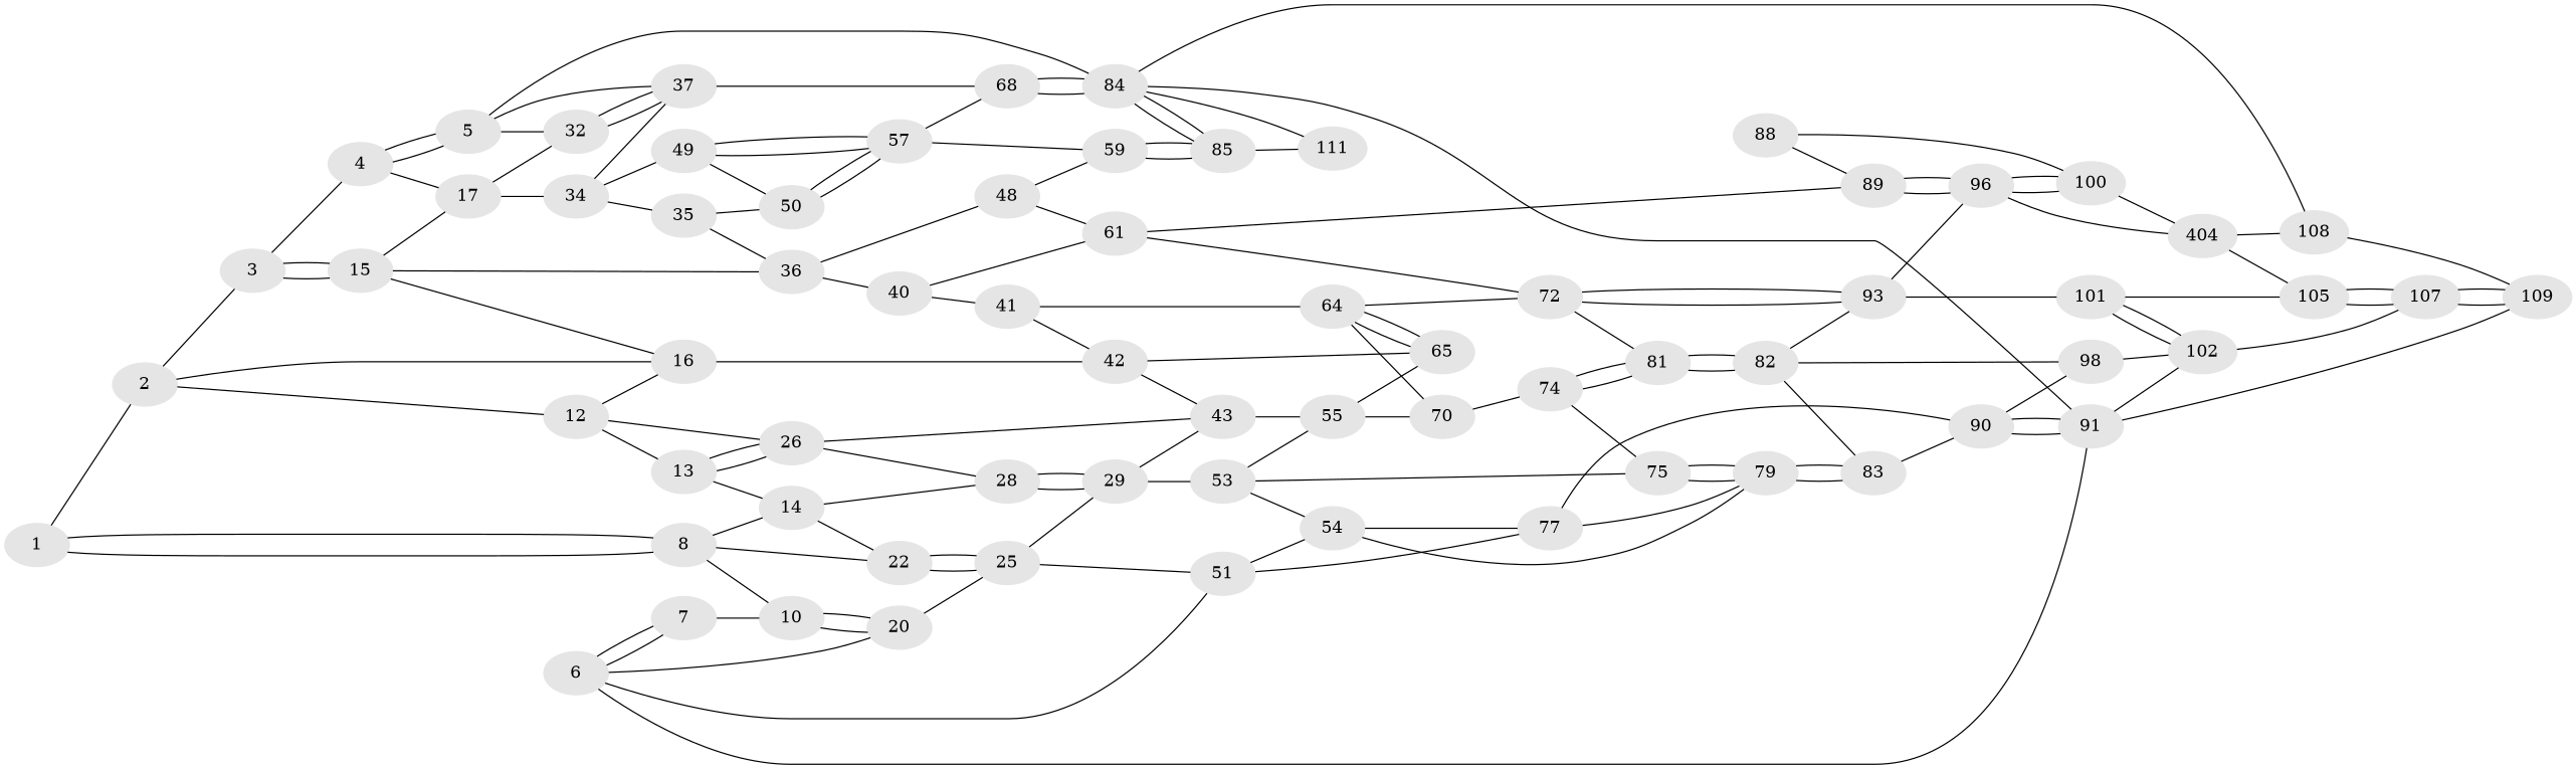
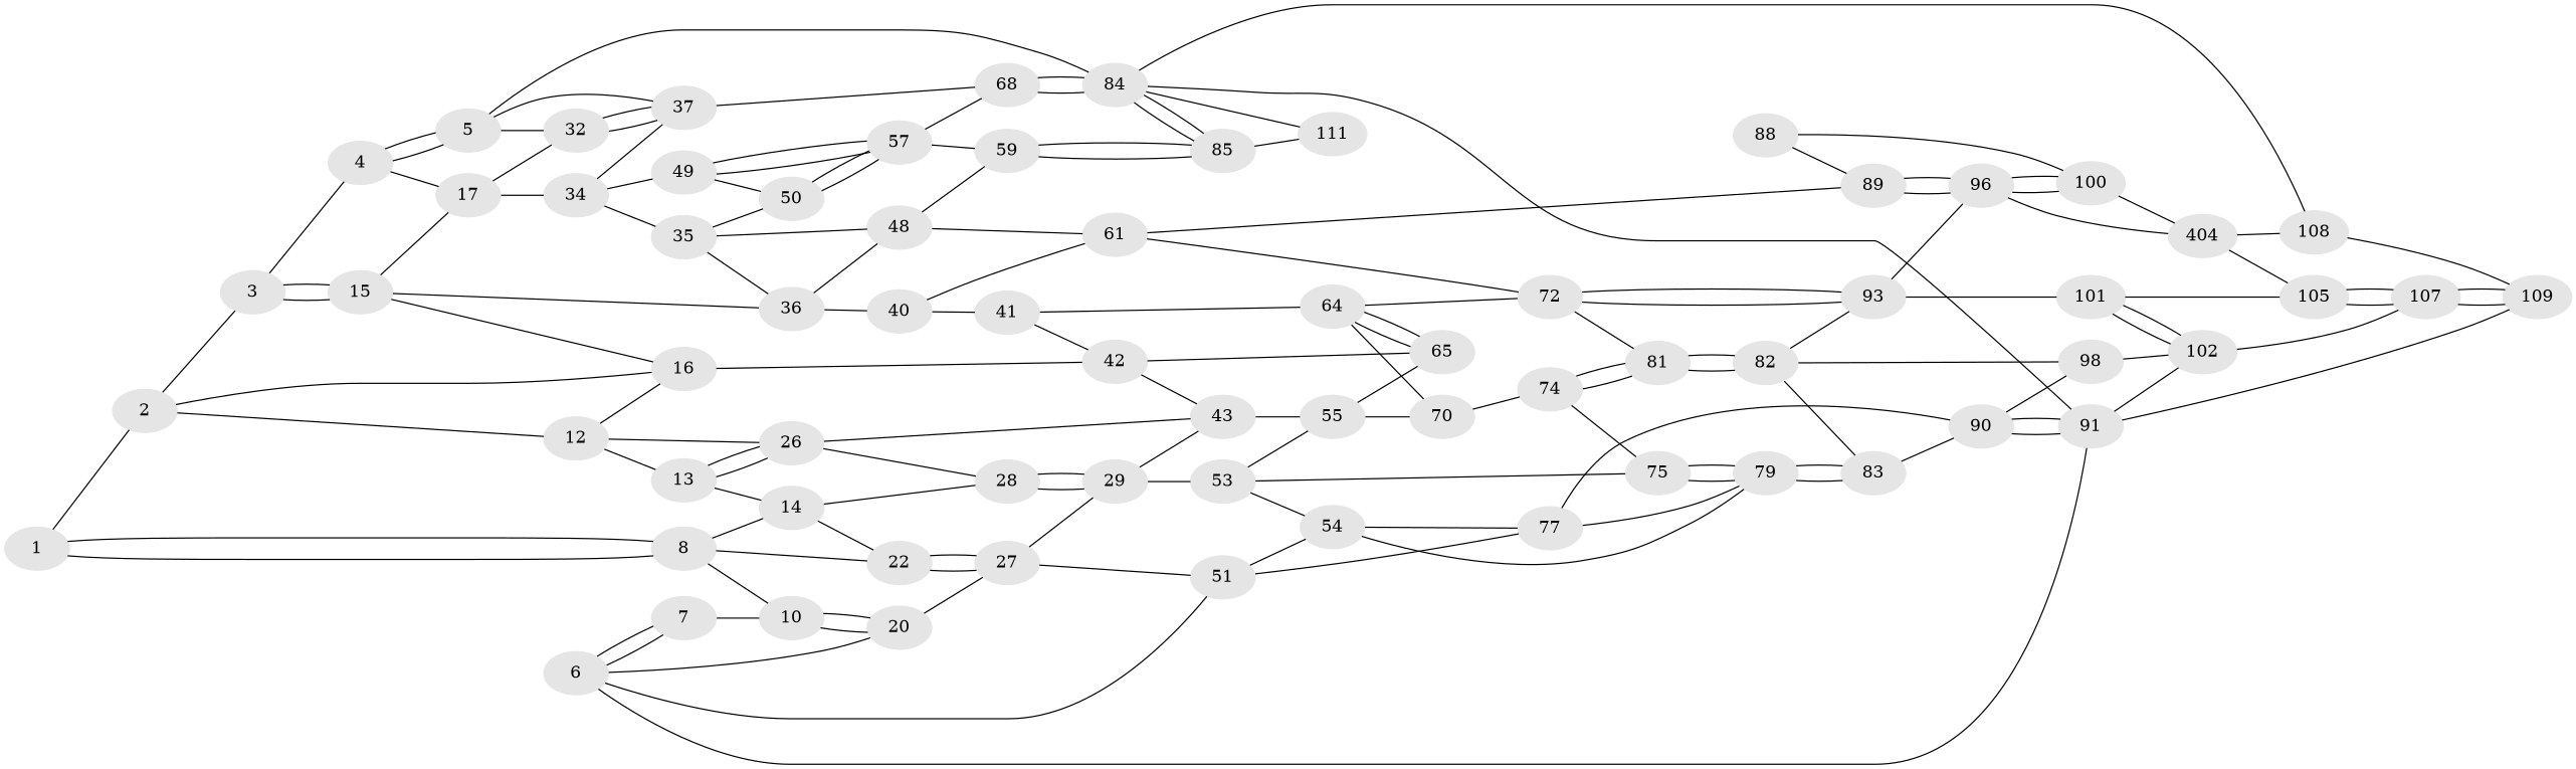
  graph {
    rankdir=LR
    node [color=gray90 style=filled]
    2 [super="+11"]
    1
    8 [super="+9"]
    3
    12 [super="+24"]
    16 [super="+23"]
    10
    14 [super="+21"]
    22
    4
    15 [super="+18"]
    13
    26 [super="+27"]
    42 [super="+45"]
    5 [super="+33"]
    17 [super="+31"]
    36 [super="+39"]
    32
    37 [super="+67"]
    84 [super="+112"]
    34 [super="+38"]
    6 [super="+19"]
    7
    20
    51 [super="+52"]
    91 [super="+113"]
    68
    85 [super="+86"]
    108
    111
-   25 [super="+30"]
+   25 [super="+30" label=27]
    54 [super="+76"]
    77 [super="+78"]
    102 [super="+103"]
    109
    28
    43 [super="+46"]
    29 [super="+44"]
    48 [super="+60"]
    40 [super="+62"]
    65
    35 [super="+47"]
    49
    53 [super="+56"]
    55 [super="+66"]
    75
    50
    57 [super="+58"]
    61 [super="+71"]
    59
    41 [super="+63"]
    64 [super="+69"]
    72 [super="+73"]
    89
    70
    79 [super="+80"]
    90 [super="+92"]
    83
    74
    81
    93 [super="+94"]
    96 [super="+97"]
    82 [super="+95"]
    101
    98
    88 [super="+99"]
    100
    n68 [label=404 super="+106"]
    107
    105
    2 -- 3
    2 -- 12
    2 -- 16
    1 -- 2
    1 -- 8
    1 -- 8
    8 -- 10
    8 -- 14
    8 -- 22
    3 -- 4
    3 -- 15
    3 -- 15
    12 -- 16
    12 -- 13
    12 -- 26
    16 -- 42
    10 -- 20
    10 -- 20
    14 -- 22
    14 -- 28
    22 -- 25
    22 -- 25
    4 -- 5
    4 -- 5
    4 -- 17
    15 -- 16
    15 -- 17
    15 -- 36
    13 -- 14
    13 -- 26
    13 -- 26
    26 -- 28
    26 -- 43
    42 -- 43
    42 -- 65
    5 -- 32
    5 -- 37
    5 -- 84
    17 -- 32
    17 -- 34
    36 -- 48
    36 -- 40
    32 -- 37
    32 -- 37
    37 -- 68
    84 -- 91
    84 -- 85
    84 -- 85
    84 -- 108
    84 -- 111
    34 -- 37
    34 -- 35
    34 -- 49
    6 -- 7
    6 -- 7
    6 -- 20
    6 -- 51
    6 -- 91
    7 -- 10
    20 -- 25
    51 -- 54
    51 -- 77
    91 -- 102
    91 -- 109
    68 -- 84
    68 -- 84
    85 -- 111
    108 -- 109
    25 -- 51
    25 -- 29
    54 -- 77
    54 -- 79
    77 -- 79
    77 -- 90
    102 -- 107
    28 -- 29
    28 -- 29
    43 -- 55
    29 -- 43
    29 -- 53
    48 -- 61
    48 -- 59
    40 -- 61
    40 -- 41 [weight=2]
    35 -- 36
+   35 -- 48
    35 -- 50
    49 -- 50
    49 -- 57
    49 -- 57
    53 -- 54
    53 -- 55
    53 -- 75
    55 -- 65
    55 -- 70
    75 -- 79
    75 -- 79
    50 -- 57
    50 -- 57
    57 -- 68
    57 -- 59
    61 -- 72
    61 -- 89
    59 -- 85
    59 -- 85
    41 -- 42
    41 -- 64
    64 -- 65
    64 -- 65
    64 -- 72
    64 -- 70
    72 -- 81
    72 -- 93
    72 -- 93
    89 -- 96
    89 -- 96
    70 -- 74
    79 -- 83
    79 -- 83
    90 -- 91
    90 -- 91
    90 -- 98
    83 -- 90
    74 -- 75
    74 -- 81
    74 -- 81
    81 -- 82
    81 -- 82
    93 -- 96
    93 -- 101
    96 -- 100
    96 -- 100
    96 -- n68
    82 -- 83
    82 -- 93
    82 -- 98
    101 -- 102
    101 -- 102
    101 -- 105
    98 -- 102
    88 -- 89
    88 -- 100
    100 -- n68
    n68 -- 108
    n68 -- 105
    107 -- 109
    107 -- 109
    105 -- 107
    105 -- 107
  }
